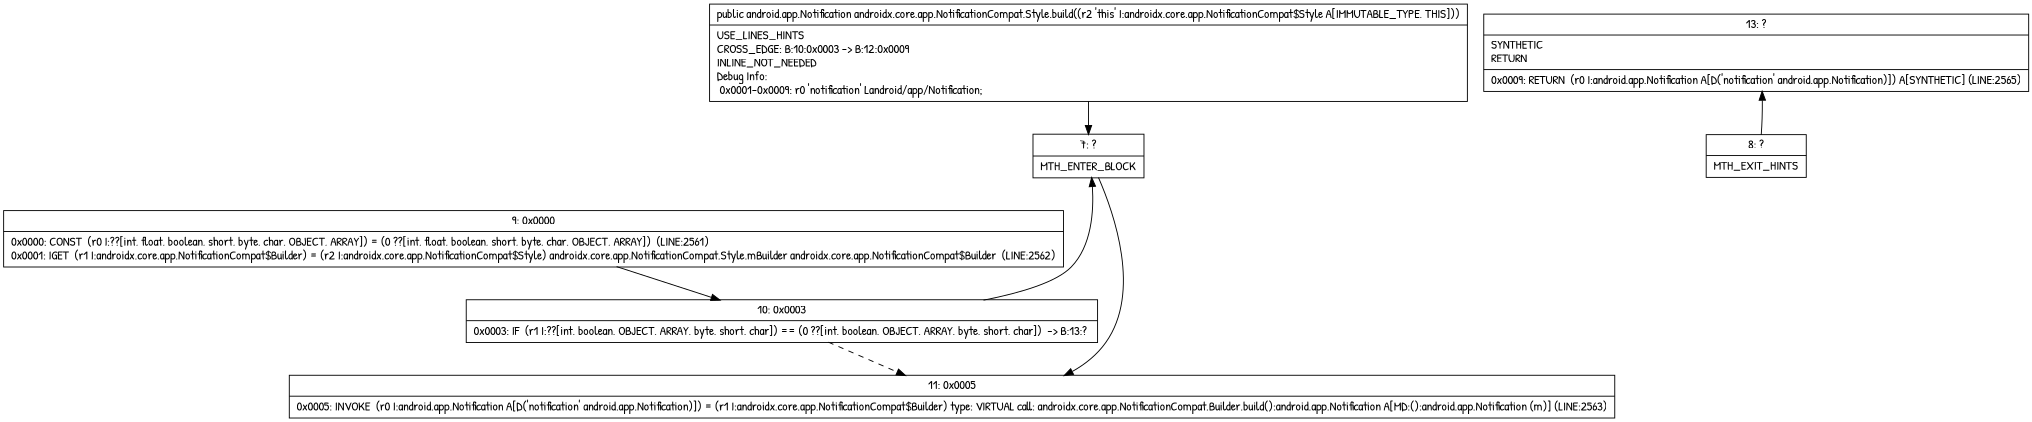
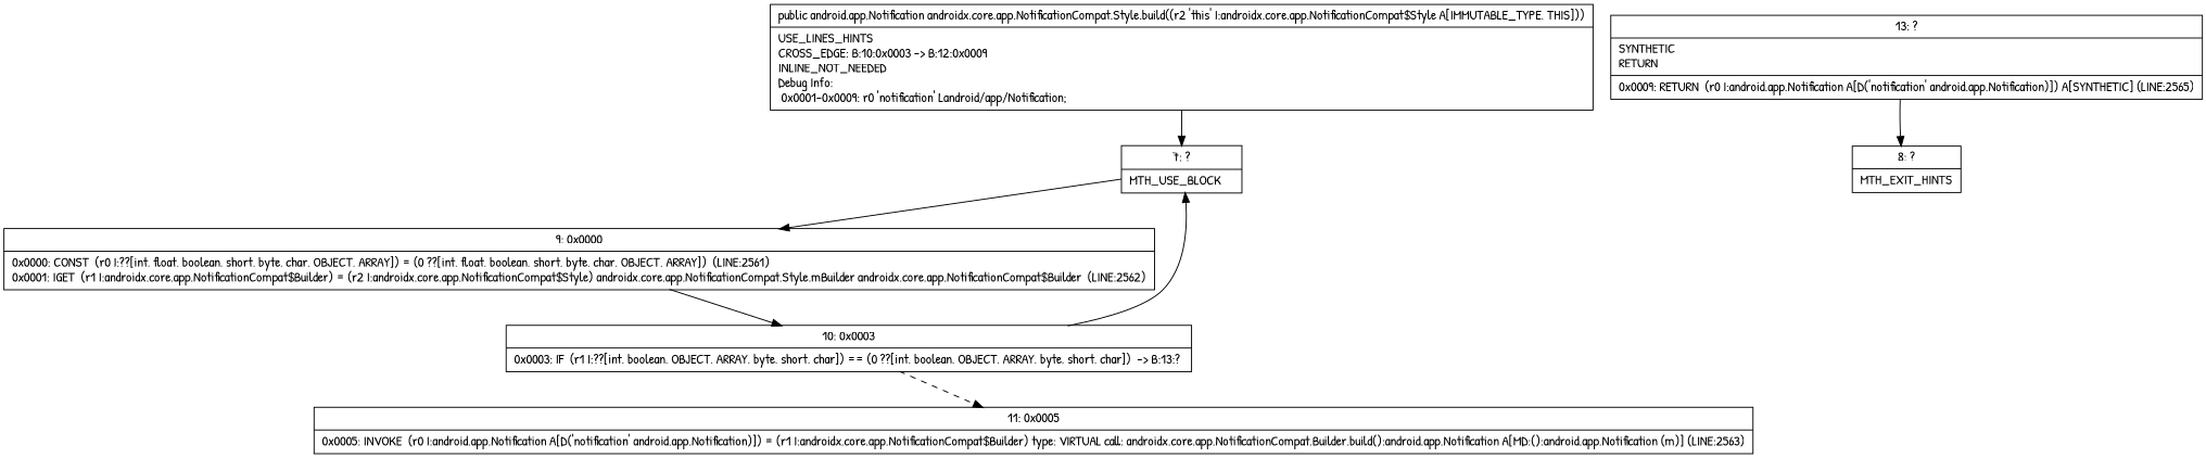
  digraph {
    fontname="Patrick Hand"
    node [fontname="Patrick Hand" shape=record]
    edge [fontname="Patrick Hand"]
-   n1 [label="{7\:\ ?|MTH_ENTER_BLOCK\l}"]
+   n1 [label="{7\:\ ?|MTH_USE_BLOCK\l}"]
    n2 [label="{9\:\ 0x0000|0x0000: CONST  (r0 I:??[int, float, boolean, short, byte, char, OBJECT, ARRAY]) = (0 ??[int, float, boolean, short, byte, char, OBJECT, ARRAY])  (LINE:2561)\l0x0001: IGET  (r1 I:androidx.core.app.NotificationCompat$Builder) = (r2 I:androidx.core.app.NotificationCompat$Style) androidx.core.app.NotificationCompat.Style.mBuilder androidx.core.app.NotificationCompat$Builder  (LINE:2562)\l}"]
    n3 [label="{10\:\ 0x0003|0x0003: IF  (r1 I:??[int, boolean, OBJECT, ARRAY, byte, short, char]) == (0 ??[int, boolean, OBJECT, ARRAY, byte, short, char])  \-\> B:13:? \l}"]
    n4 [label="{11\:\ 0x0005|0x0005: INVOKE  (r0 I:android.app.Notification A[D('notification' android.app.Notification)]) = (r1 I:androidx.core.app.NotificationCompat$Builder) type: VIRTUAL call: androidx.core.app.NotificationCompat.Builder.build():android.app.Notification A[MD:():android.app.Notification (m)] (LINE:2563)\l}"]
    n5 [label="{13\:\ ?|SYNTHETIC\lRETURN\l|0x0009: RETURN  (r0 I:android.app.Notification A[D('notification' android.app.Notification)]) A[SYNTHETIC] (LINE:2565)\l}"]
    n6 [label="{8\:\ ?|MTH_EXIT_HINTS\l}"]
    n7 [label="{public android.app.Notification androidx.core.app.NotificationCompat.Style.build((r2 'this' I:androidx.core.app.NotificationCompat$Style A[IMMUTABLE_TYPE, THIS]))  | USE_LINES_HINTS\lCROSS_EDGE: B:10:0x0003 \-\> B:12:0x0009\lINLINE_NOT_NEEDED\lDebug Info:\l  0x0001\-0x0009: r0 'notification' Landroid\/app\/Notification;\l}"]
-   n1 -> n4
+   n1 -> n2
    n2 -> n3
    n3 -> n1
    n3 -> n4 [style=dashed]
-   n6 -> n5
+   n5 -> n6
    n7 -> n1
  }
